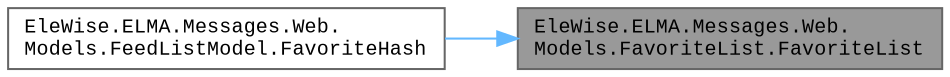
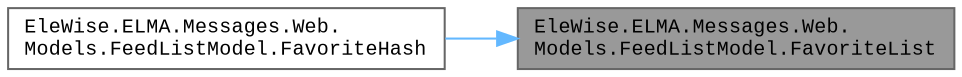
  digraph {
    rankdir=RL
    fontname="Liberation Mono"
    node [fontname="Liberation Mono" fontsize=10 shape=box style=filled]
-   n1 [color=gray40 fillcolor=grey60 fontcolor=black height=0.2 label="EleWise.ELMA.Messages.Web.\lModels.FavoriteList.FavoriteList" width=0.4]
+   n1 [color=gray40 fillcolor=grey60 fontcolor=black height=0.2 label="EleWise.ELMA.Messages.Web.\lModels.FeedListModel.FavoriteList" width=0.4]
    n2 [color=grey40 fillcolor=white height=0.2 label="EleWise.ELMA.Messages.Web.\lModels.FeedListModel.FavoriteHash" width=0.4]
    n1 -> n2 [color=steelblue1 dir=back fontname="Liberation Mono" fontsize=10 labelfontname=Helvetica labelfontsize=10 style=solid]
  }
